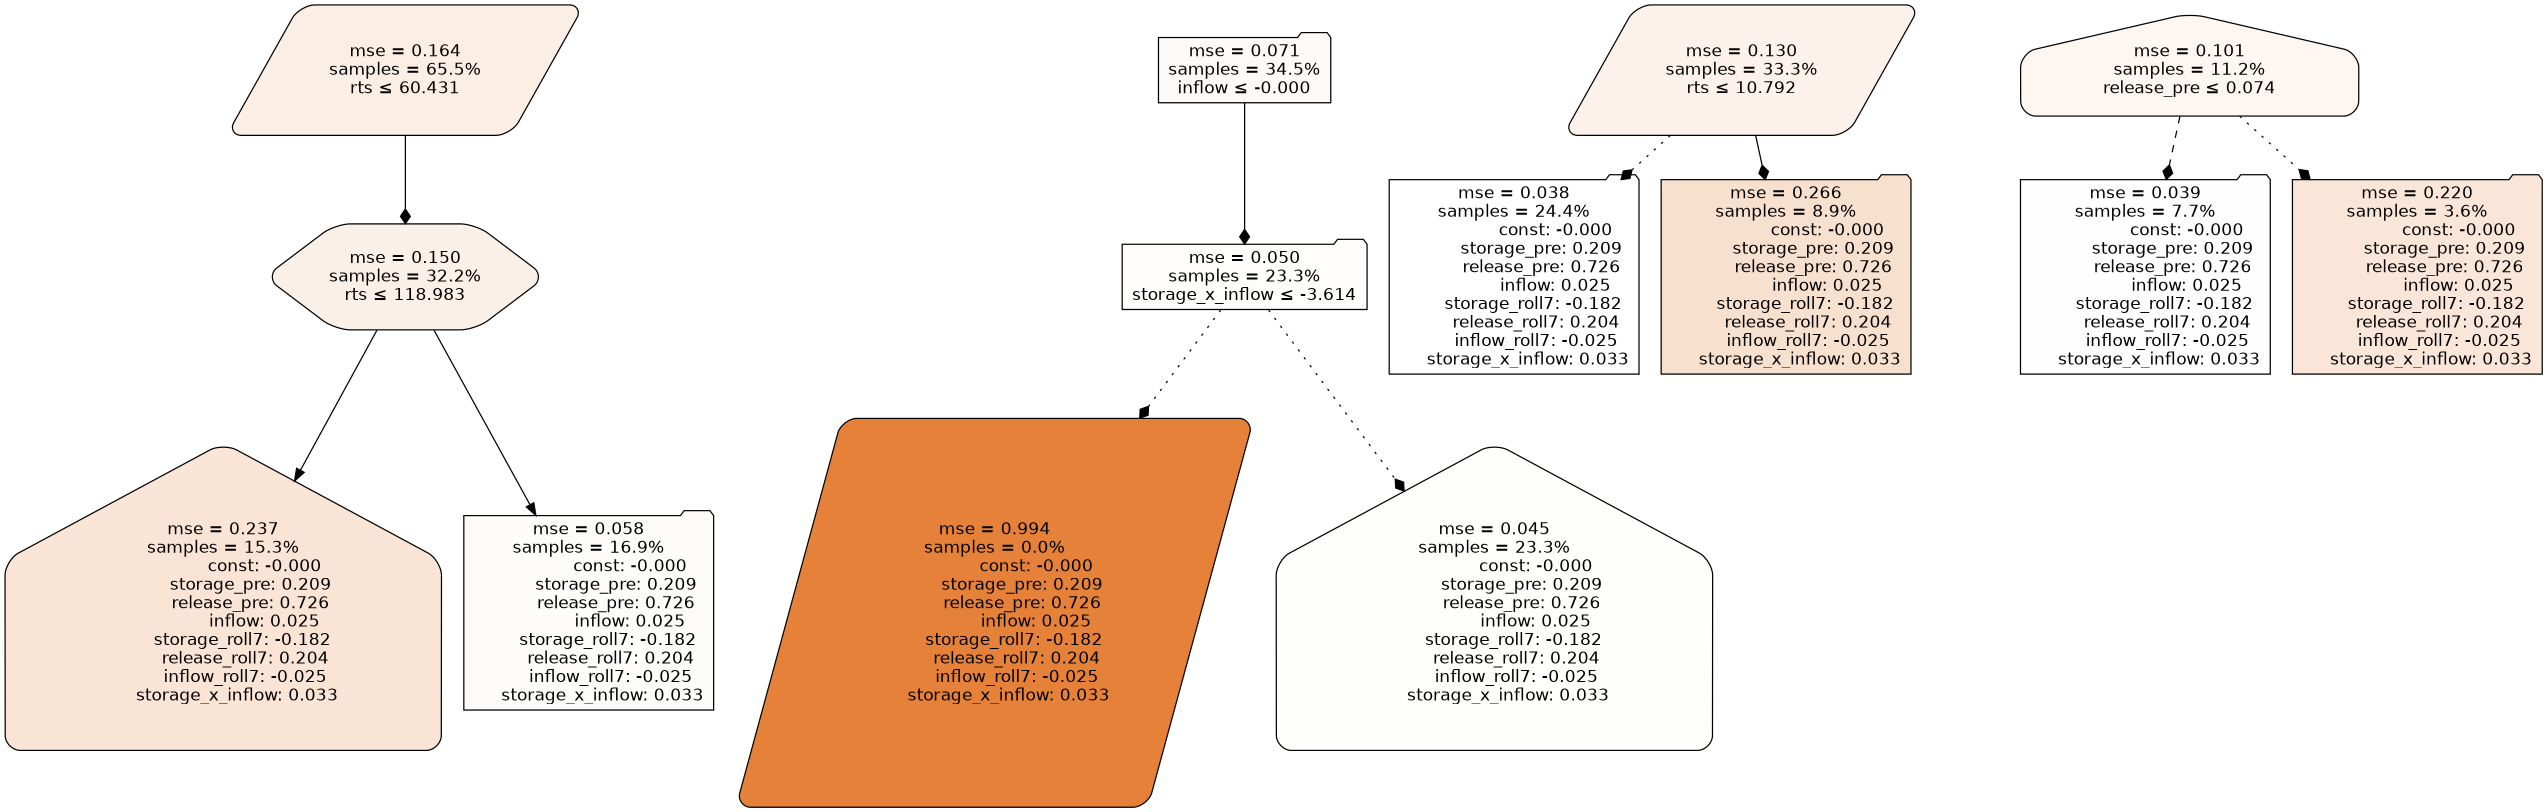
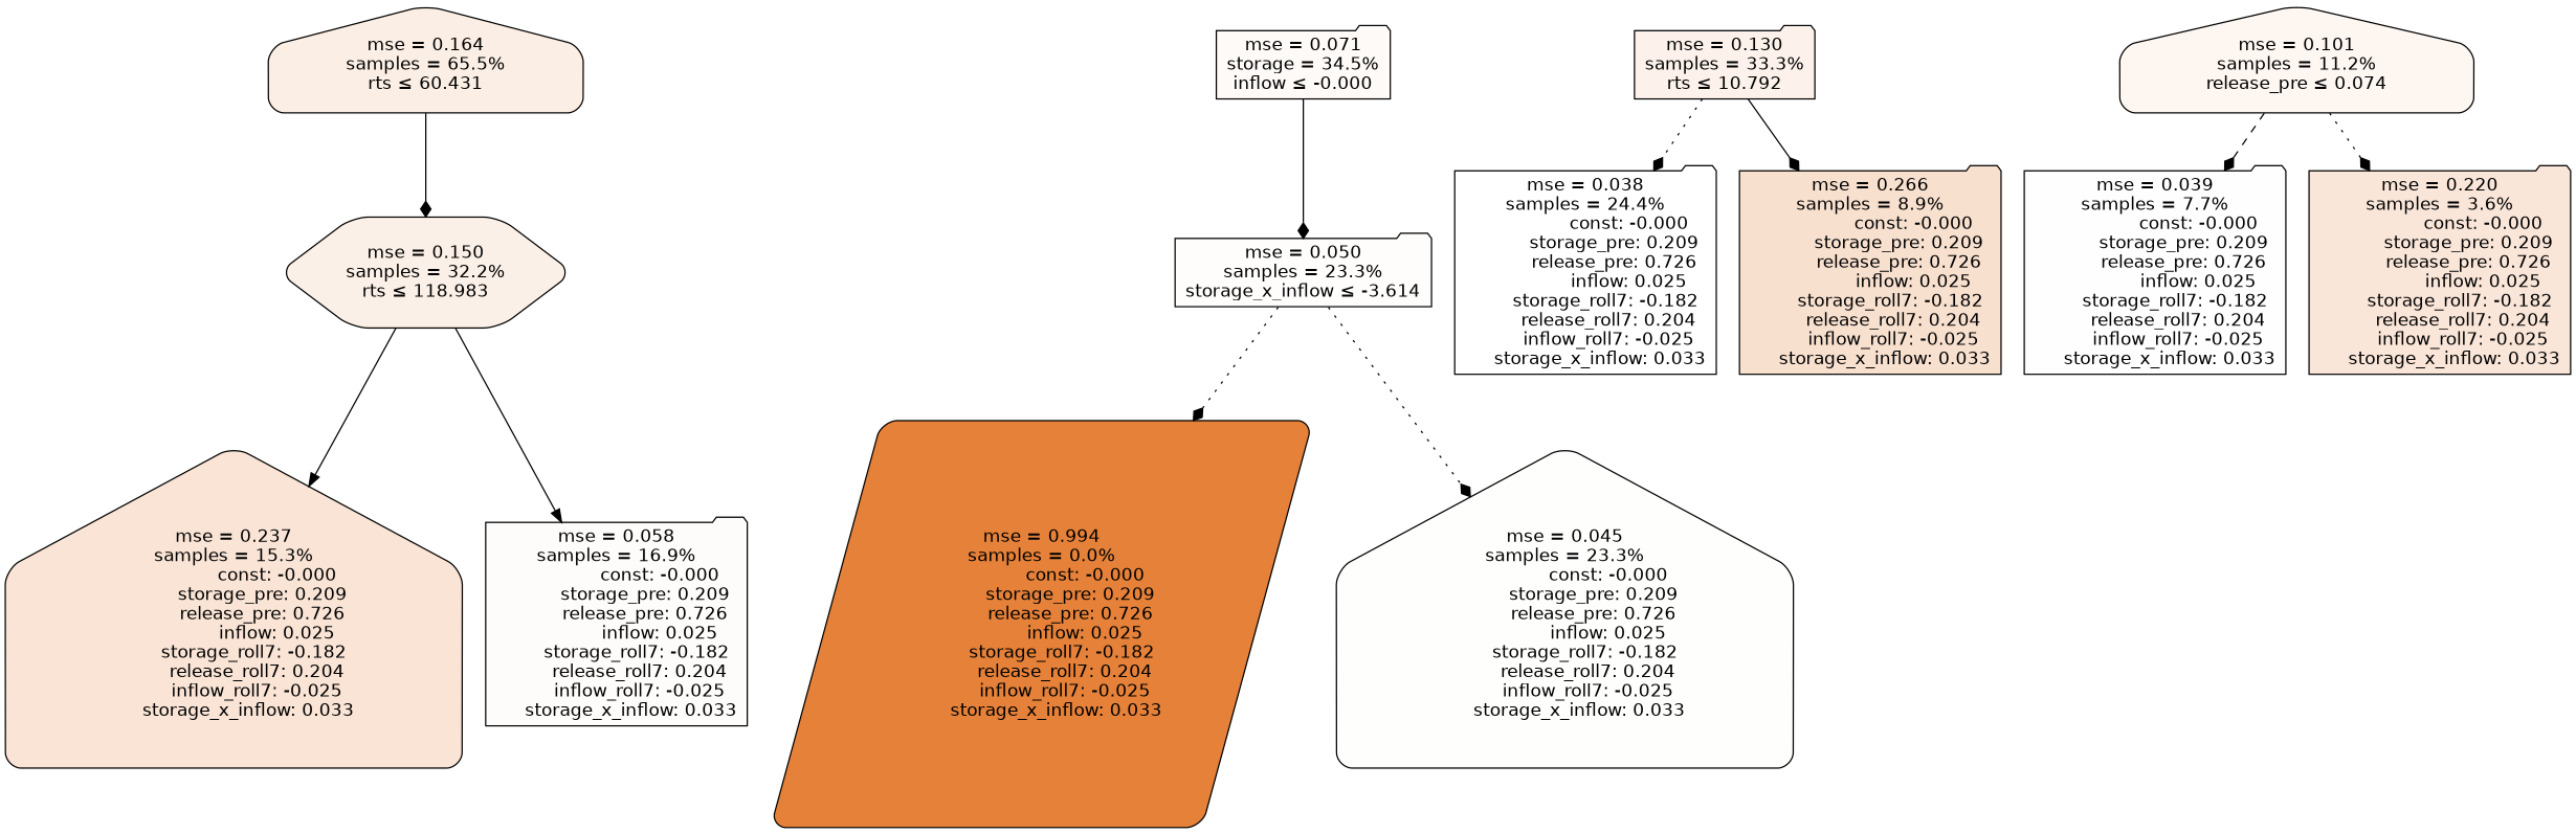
  digraph {
    node [color=black fontname=helvetica shape=folder style="filled, rounded"]
    edge [arrowhead=diamond fontname=helvetica style=solid]
-   n1 [fillcolor="#fbeee4" label="mse = 0.164\nsamples = 65.5%\nrts &le; 60.431" shape=parallelogram]
+   n1 [fillcolor="#fbeee4" label="mse = 0.164\nsamples = 65.5%\nrts &le; 60.431" shape=house]
    n2 [fillcolor="#fbf0e7" label="mse = 0.150\nsamples = 32.2%\nrts &le; 118.983" shape=hexagon]
-   n3 [fillcolor="#fefaf8" label="mse = 0.071\nsamples = 34.5%\ninflow &le; -0.000"]
+   n3 [fillcolor="#fefaf8" label="mse = 0.071\nstorage = 34.5%\ninflow &le; -0.000"]
    n4 [fillcolor="#fefdfc" label="mse = 0.050\nsamples = 23.3%\nstorage_x_inflow &le; -3.614"]
-   n5 [fillcolor="#fcf2eb" label="mse = 0.130\nsamples = 33.3%\nrts &le; 10.792" shape=parallelogram]
+   n5 [fillcolor="#fcf2eb" label="mse = 0.130\nsamples = 33.3%\nrts &le; 10.792"]
    n6 [fillcolor="#ffffff" label="mse = 0.038\nsamples = 24.4%\n               const: -0.000\n          storage_pre: 0.209\n          release_pre: 0.726\n               inflow: 0.025\n       storage_roll7: -0.182\n        release_roll7: 0.204\n        inflow_roll7: -0.025\n     storage_x_inflow: 0.033"]
    n7 [fillcolor="#f8e0cf" label="mse = 0.266\nsamples = 8.9%\n               const: -0.000\n          storage_pre: 0.209\n          release_pre: 0.726\n               inflow: 0.025\n       storage_roll7: -0.182\n        release_roll7: 0.204\n        inflow_roll7: -0.025\n     storage_x_inflow: 0.033"]
    n8 [fillcolor="#f9e4d5" label="mse = 0.237\nsamples = 15.3%\n               const: -0.000\n          storage_pre: 0.209\n          release_pre: 0.726\n               inflow: 0.025\n       storage_roll7: -0.182\n        release_roll7: 0.204\n        inflow_roll7: -0.025\n     storage_x_inflow: 0.033" shape=house]
    n9 [fillcolor="#fefcfa" label="mse = 0.058\nsamples = 16.9%\n               const: -0.000\n          storage_pre: 0.209\n          release_pre: 0.726\n               inflow: 0.025\n       storage_roll7: -0.182\n        release_roll7: 0.204\n        inflow_roll7: -0.025\n     storage_x_inflow: 0.033"]
    n10 [fillcolor="#e58139" label="mse = 0.994\nsamples = 0.0%\n               const: -0.000\n          storage_pre: 0.209\n          release_pre: 0.726\n               inflow: 0.025\n       storage_roll7: -0.182\n        release_roll7: 0.204\n        inflow_roll7: -0.025\n     storage_x_inflow: 0.033" shape=parallelogram]
    n11 [fillcolor="#fefefd" label="mse = 0.045\nsamples = 23.3%\n               const: -0.000\n          storage_pre: 0.209\n          release_pre: 0.726\n               inflow: 0.025\n       storage_roll7: -0.182\n        release_roll7: 0.204\n        inflow_roll7: -0.025\n     storage_x_inflow: 0.033" shape=house]
    n12 [fillcolor="#fdf6f1" label="mse = 0.101\nsamples = 11.2%\nrelease_pre &le; 0.074" shape=house]
    n13 [fillcolor="#fefefe" label="mse = 0.039\nsamples = 7.7%\n               const: -0.000\n          storage_pre: 0.209\n          release_pre: 0.726\n               inflow: 0.025\n       storage_roll7: -0.182\n        release_roll7: 0.204\n        inflow_roll7: -0.025\n     storage_x_inflow: 0.033"]
    n14 [fillcolor="#fae6d9" label="mse = 0.220\nsamples = 3.6%\n               const: -0.000\n          storage_pre: 0.209\n          release_pre: 0.726\n               inflow: 0.025\n       storage_roll7: -0.182\n        release_roll7: 0.204\n        inflow_roll7: -0.025\n     storage_x_inflow: 0.033"]
    n1 -> n2
    n2 -> n8 [arrowhead=normal]
    n2 -> n9 [arrowhead=normal]
    n3 -> n4
    n4 -> n10 [style=dotted]
    n4 -> n11 [style=dotted]
    n5 -> n6 [style=dotted]
    n5 -> n7
    n12 -> n13 [style=dashed]
    n12 -> n14 [style=dotted]
  }
